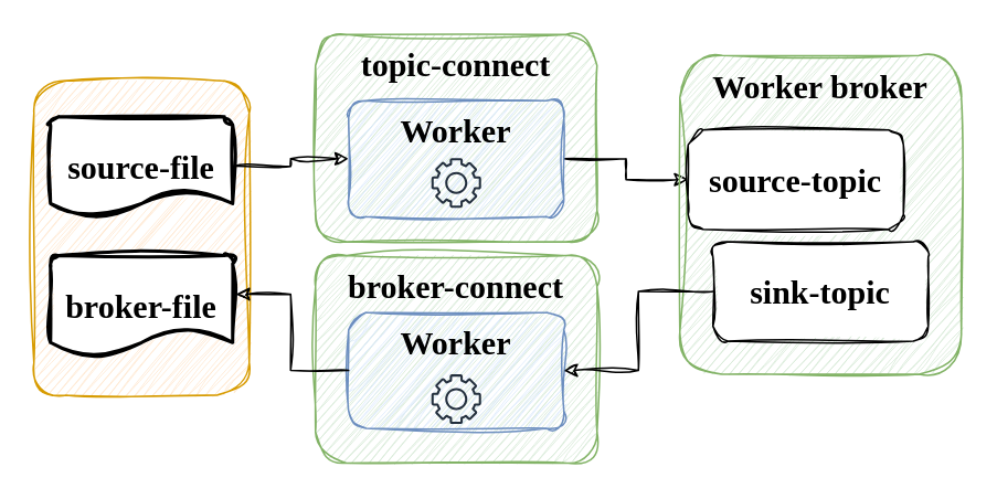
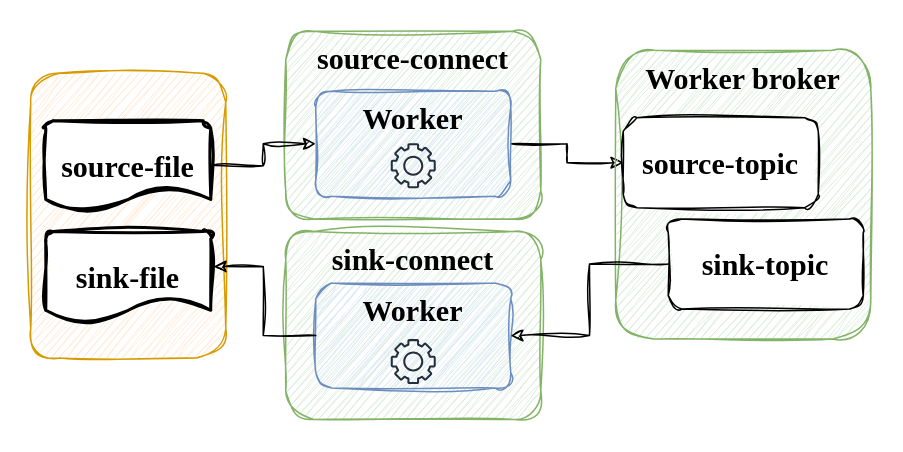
  <mxCell id="0" />
  <mxCell id="1" parent="0" />
- <mxCell id="2" value="broker-connect" style="rounded=1;whiteSpace=wrap;html=1;sketch=1;hachureGap=4;jiggle=2;curveFitting=1;fontFamily=Architects Daughter;fontSource=https%3A%2F%2Ffonts.googleapis.com%2Fcss%3Ffamily%3DArchitects%2BDaughter;fontSize=20;verticalAlign=top;fontStyle=1;fillColor=#d5e8d4;strokeColor=#82b366;" vertex="1" parent="1"><mxGeometry x="190" y="153.7" width="170" height="125.22" as="geometry" /></mxCell>
- <mxCell id="3" value="topic-connect" style="rounded=1;whiteSpace=wrap;html=1;sketch=1;hachureGap=4;jiggle=2;curveFitting=1;fontFamily=Architects Daughter;fontSource=https%3A%2F%2Ffonts.googleapis.com%2Fcss%3Ffamily%3DArchitects%2BDaughter;fontSize=20;verticalAlign=top;fontStyle=1;fillColor=#d5e8d4;strokeColor=#82b366;" parent="1" vertex="1"><mxGeometry x="190" y="20.17" width="170" height="125.22" as="geometry" /></mxCell>
+ <mxCell id="2" value="sink-connect" style="rounded=1;whiteSpace=wrap;html=1;sketch=1;hachureGap=4;jiggle=2;curveFitting=1;fontFamily=Architects Daughter;fontSource=https%3A%2F%2Ffonts.googleapis.com%2Fcss%3Ffamily%3DArchitects%2BDaughter;fontSize=20;verticalAlign=top;fontStyle=1;fillColor=#d5e8d4;strokeColor=#82b366;" vertex="1" parent="1"><mxGeometry x="190" y="153.7" width="170" height="125.22" as="geometry" /></mxCell>
+ <mxCell id="3" value="source-connect" style="rounded=1;whiteSpace=wrap;html=1;sketch=1;hachureGap=4;jiggle=2;curveFitting=1;fontFamily=Architects Daughter;fontSource=https%3A%2F%2Ffonts.googleapis.com%2Fcss%3Ffamily%3DArchitects%2BDaughter;fontSize=20;verticalAlign=top;fontStyle=1;fillColor=#d5e8d4;strokeColor=#82b366;" parent="1" vertex="1"><mxGeometry x="190" y="20.17" width="170" height="125.22" as="geometry" /></mxCell>
  <mxCell id="4" style="edgeStyle=orthogonalEdgeStyle;rounded=0;sketch=1;hachureGap=4;jiggle=2;curveFitting=1;orthogonalLoop=1;jettySize=auto;html=1;exitX=1;exitY=0.5;exitDx=0;exitDy=0;entryX=0;entryY=0.5;entryDx=0;entryDy=0;fontFamily=Architects Daughter;fontSource=https%3A%2F%2Ffonts.googleapis.com%2Fcss%3Ffamily%3DArchitects%2BDaughter;fontSize=16;" edge="1" parent="1" source="5" target="14"><mxGeometry relative="1" as="geometry" /></mxCell>
  <mxCell id="5" value="Worker" style="rounded=1;whiteSpace=wrap;html=1;sketch=1;hachureGap=4;jiggle=2;curveFitting=1;fontFamily=Architects Daughter;fontSource=https%3A%2F%2Ffonts.googleapis.com%2Fcss%3Ffamily%3DArchitects%2BDaughter;fontSize=20;fontStyle=1;verticalAlign=top;fillColor=#dae8fc;strokeColor=#6c8ebf;" parent="1" vertex="1"><mxGeometry x="210" y="60.17" width="130" height="70" as="geometry" /></mxCell>
  <mxCell id="6" value="" style="sketch=0;outlineConnect=0;fontColor=#232F3E;gradientColor=none;fillColor=#232F3D;strokeColor=none;dashed=0;verticalLabelPosition=bottom;verticalAlign=top;align=center;html=1;fontSize=12;fontStyle=0;aspect=fixed;pointerEvents=1;shape=mxgraph.aws4.gear;hachureGap=4;jiggle=2;curveFitting=1;fontFamily=Architects Daughter;fontSource=https%3A%2F%2Ffonts.googleapis.com%2Fcss%3Ffamily%3DArchitects%2BDaughter;" parent="1" vertex="1"><mxGeometry x="260" y="94.78" width="30" height="30" as="geometry" /></mxCell>
  <mxCell id="7" value="" style="rounded=1;whiteSpace=wrap;html=1;sketch=1;hachureGap=4;jiggle=2;curveFitting=1;fontFamily=Architects Daughter;fontSource=https%3A%2F%2Ffonts.googleapis.com%2Fcss%3Ffamily%3DArchitects%2BDaughter;fontSize=20;verticalAlign=top;fillColor=#ffe6cc;strokeColor=#d79b00;" parent="1" vertex="1"><mxGeometry x="20" y="48" width="130" height="190" as="geometry" /></mxCell>
  <mxCell id="8" value="&lt;span&gt;Worker broker&lt;/span&gt;" style="rounded=1;whiteSpace=wrap;html=1;sketch=1;hachureGap=4;jiggle=2;curveFitting=1;fontFamily=Architects Daughter;fontSource=https%3A%2F%2Ffonts.googleapis.com%2Fcss%3Ffamily%3DArchitects%2BDaughter;fontSize=20;verticalAlign=top;fontStyle=1;fillColor=#d5e8d4;strokeColor=#82b366;" parent="1" vertex="1"><mxGeometry x="410" y="32.78" width="170" height="192.61" as="geometry" /></mxCell>
  <mxCell id="9" style="edgeStyle=orthogonalEdgeStyle;rounded=0;sketch=1;hachureGap=4;jiggle=2;curveFitting=1;orthogonalLoop=1;jettySize=auto;html=1;exitX=1;exitY=0.5;exitDx=0;exitDy=0;exitPerimeter=0;entryX=0;entryY=0.5;entryDx=0;entryDy=0;fontFamily=Architects Daughter;fontSource=https%3A%2F%2Ffonts.googleapis.com%2Fcss%3Ffamily%3DArchitects%2BDaughter;fontSize=16;" edge="1" parent="1" source="10" target="5"><mxGeometry relative="1" as="geometry" /></mxCell>
- <mxCell id="10" value="source-file" style="strokeWidth=2;html=1;shape=mxgraph.flowchart.document2;whiteSpace=wrap;size=0.25;sketch=1;hachureGap=4;jiggle=2;curveFitting=1;fontFamily=Architects Daughter;fontSource=https%3A%2F%2Ffonts.googleapis.com%2Fcss%3Ffamily%3DArchitects%2BDaughter;fontSize=20;fontStyle=1" vertex="1" parent="1"><mxGeometry x="30" y="69.78" width="110" height="60" as="geometry" /></mxCell>
- <mxCell id="11" value="broker-file" style="strokeWidth=2;html=1;shape=mxgraph.flowchart.document2;whiteSpace=wrap;size=0.25;sketch=1;hachureGap=4;jiggle=2;curveFitting=1;fontFamily=Architects Daughter;fontSource=https%3A%2F%2Ffonts.googleapis.com%2Fcss%3Ffamily%3DArchitects%2BDaughter;fontSize=20;fontStyle=1" vertex="1" parent="1"><mxGeometry x="30" y="153.7" width="110" height="60" as="geometry" /></mxCell>
+ <mxCell id="10" value="source-file" style="strokeWidth=2;html=1;shape=mxgraph.flowchart.document2;whiteSpace=wrap;size=0.25;sketch=1;hachureGap=4;jiggle=2;curveFitting=1;fontFamily=Architects Daughter;fontSource=https%3A%2F%2Ffonts.googleapis.com%2Fcss%3Ffamily%3DArchitects%2BDaughter;fontSize=20;fontStyle=1" vertex="1" parent="1"><mxGeometry x="30" y="79.78" width="110" height="60" as="geometry" /></mxCell>
+ <mxCell id="11" value="sink-file" style="strokeWidth=2;html=1;shape=mxgraph.flowchart.document2;whiteSpace=wrap;size=0.25;sketch=1;hachureGap=4;jiggle=2;curveFitting=1;fontFamily=Architects Daughter;fontSource=https%3A%2F%2Ffonts.googleapis.com%2Fcss%3Ffamily%3DArchitects%2BDaughter;fontSize=20;fontStyle=1" vertex="1" parent="1"><mxGeometry x="30" y="153.7" width="110" height="60" as="geometry" /></mxCell>
  <mxCell id="12" value="Worker" style="rounded=1;whiteSpace=wrap;html=1;sketch=1;hachureGap=4;jiggle=2;curveFitting=1;fontFamily=Architects Daughter;fontSource=https%3A%2F%2Ffonts.googleapis.com%2Fcss%3Ffamily%3DArchitects%2BDaughter;fontSize=20;fontStyle=1;verticalAlign=top;fillColor=#dae8fc;strokeColor=#6c8ebf;" vertex="1" parent="1"><mxGeometry x="210" y="188" width="130" height="70" as="geometry" /></mxCell>
  <mxCell id="13" value="" style="sketch=0;outlineConnect=0;fontColor=#232F3E;gradientColor=none;fillColor=#232F3D;strokeColor=none;dashed=0;verticalLabelPosition=bottom;verticalAlign=top;align=center;html=1;fontSize=12;fontStyle=0;aspect=fixed;pointerEvents=1;shape=mxgraph.aws4.gear;hachureGap=4;jiggle=2;curveFitting=1;fontFamily=Architects Daughter;fontSource=https%3A%2F%2Ffonts.googleapis.com%2Fcss%3Ffamily%3DArchitects%2BDaughter;" vertex="1" parent="1"><mxGeometry x="260" y="225.39" width="30" height="30" as="geometry" /></mxCell>
  <mxCell id="14" value="source-topic" style="rounded=1;whiteSpace=wrap;html=1;sketch=1;hachureGap=4;jiggle=2;curveFitting=1;fontFamily=Architects Daughter;fontSource=https%3A%2F%2Ffonts.googleapis.com%2Fcss%3Ffamily%3DArchitects%2BDaughter;fontSize=20;fontStyle=1" vertex="1" parent="1"><mxGeometry x="415" y="77.78" width="130" height="60" as="geometry" /></mxCell>
  <mxCell id="15" style="edgeStyle=orthogonalEdgeStyle;rounded=0;sketch=1;hachureGap=4;jiggle=2;curveFitting=1;orthogonalLoop=1;jettySize=auto;html=1;exitX=0;exitY=0.5;exitDx=0;exitDy=0;entryX=1;entryY=0.5;entryDx=0;entryDy=0;fontFamily=Architects Daughter;fontSource=https%3A%2F%2Ffonts.googleapis.com%2Fcss%3Ffamily%3DArchitects%2BDaughter;fontSize=16;" edge="1" parent="1" source="16" target="12"><mxGeometry relative="1" as="geometry" /></mxCell>
- <mxCell id="16" value="sink-topic" style="rounded=1;whiteSpace=wrap;html=1;sketch=1;hachureGap=4;jiggle=2;curveFitting=1;fontFamily=Architects Daughter;fontSource=https%3A%2F%2Ffonts.googleapis.com%2Fcss%3Ffamily%3DArchitects%2BDaughter;fontSize=20;fontStyle=1" vertex="1" parent="1"><mxGeometry x="430" y="145.39" width="130" height="60" as="geometry" /></mxCell>
+ <mxCell id="16" value="sink-topic" style="rounded=1;whiteSpace=wrap;html=1;sketch=1;hachureGap=4;jiggle=2;curveFitting=1;fontFamily=Architects Daughter;fontSource=https%3A%2F%2Ffonts.googleapis.com%2Fcss%3Ffamily%3DArchitects%2BDaughter;fontSize=20;fontStyle=1" vertex="1" parent="1"><mxGeometry x="445" y="145.39" width="130" height="60" as="geometry" /></mxCell>
  <mxCell id="17" style="edgeStyle=orthogonalEdgeStyle;rounded=0;sketch=1;hachureGap=4;jiggle=2;curveFitting=1;orthogonalLoop=1;jettySize=auto;html=1;exitX=0;exitY=0.5;exitDx=0;exitDy=0;entryX=1.018;entryY=0.388;entryDx=0;entryDy=0;entryPerimeter=0;fontFamily=Architects Daughter;fontSource=https%3A%2F%2Ffonts.googleapis.com%2Fcss%3Ffamily%3DArchitects%2BDaughter;fontSize=16;" edge="1" parent="1" source="12" target="11"><mxGeometry relative="1" as="geometry" /></mxCell>
